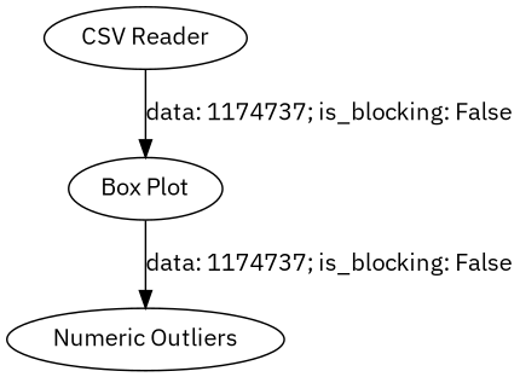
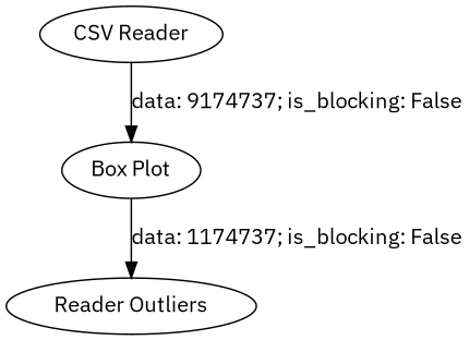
  digraph {
    fontname="IBM Plex Sans"
    rankdir=TB
    node [fontname="IBM Plex Sans"]
    edge [fontname="IBM Plex Sans"]
-   n1 [label="Numeric Outliers"]
+   n1 [label="Reader Outliers"]
    n2 [label="Box Plot"]
    n3 [label="CSV Reader"]
    n2 -> n1 [label="data: 1174737; is_blocking: False"]
-   n3 -> n2 [label="data: 1174737; is_blocking: False"]
+   n3 -> n2 [label="data: 9174737; is_blocking: False"]
  }
